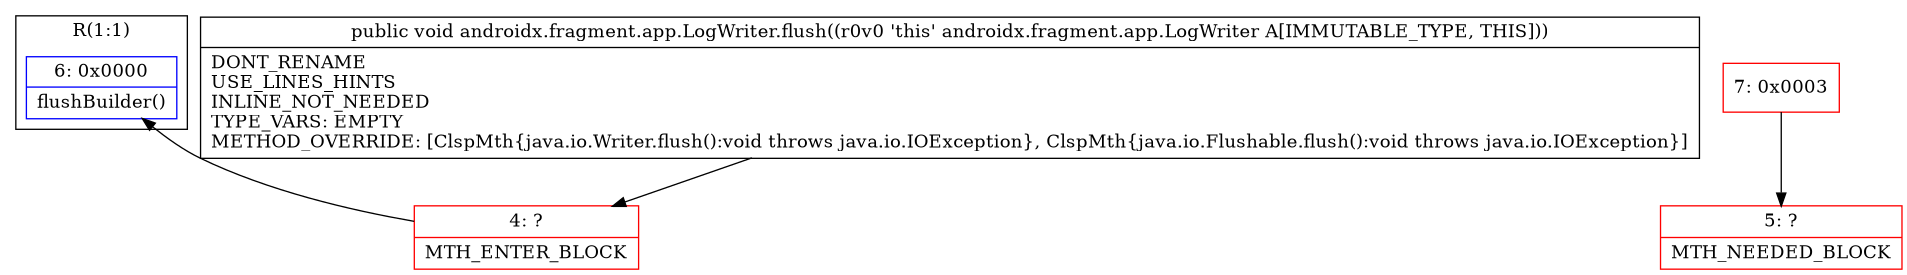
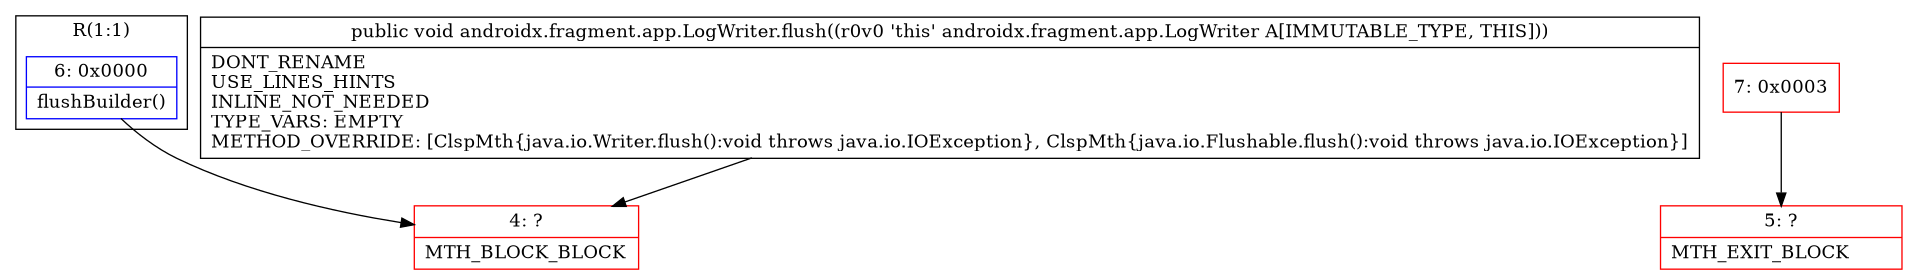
  digraph {
    node [color=red shape=record]
    n1 [color=blue label="{6\:\ 0x0000|flushBuilder()\l}"]
    n2 [label="{7\:\ 0x0003}"]
-   n3 [label="{5\:\ ?|MTH_NEEDED_BLOCK\l}"]
-   n4 [label="{4\:\ ?|MTH_ENTER_BLOCK\l}"]
+   n3 [label="{5\:\ ?|MTH_EXIT_BLOCK\l}"]
+   n4 [label="{4\:\ ?|MTH_BLOCK_BLOCK\l}"]
    n5 [label="{public void androidx.fragment.app.LogWriter.flush((r0v0 'this' androidx.fragment.app.LogWriter A[IMMUTABLE_TYPE, THIS]))  | DONT_RENAME\lUSE_LINES_HINTS\lINLINE_NOT_NEEDED\lTYPE_VARS: EMPTY\lMETHOD_OVERRIDE: [ClspMth\{java.io.Writer.flush():void throws java.io.IOException\}, ClspMth\{java.io.Flushable.flush():void throws java.io.IOException\}]\l}" color=""]
    subgraph cluster_1 {
      label="R(1:1)"
      n1
    }
    n2 -> n3
-   n4 -> n1
+   n1 -> n4
    n5 -> n4
  }
